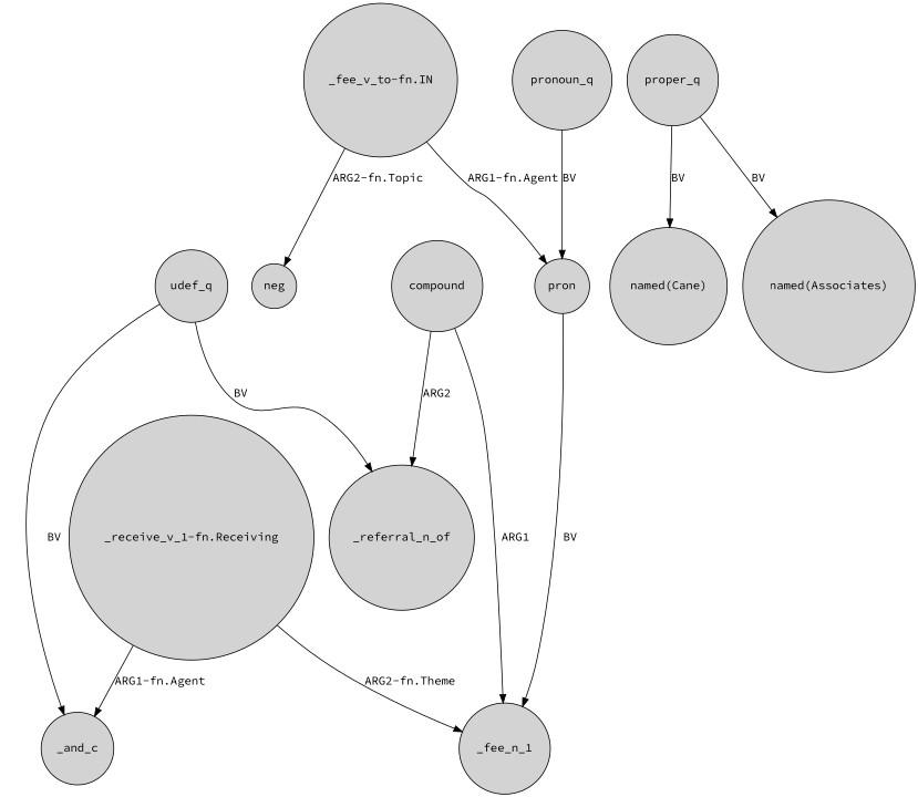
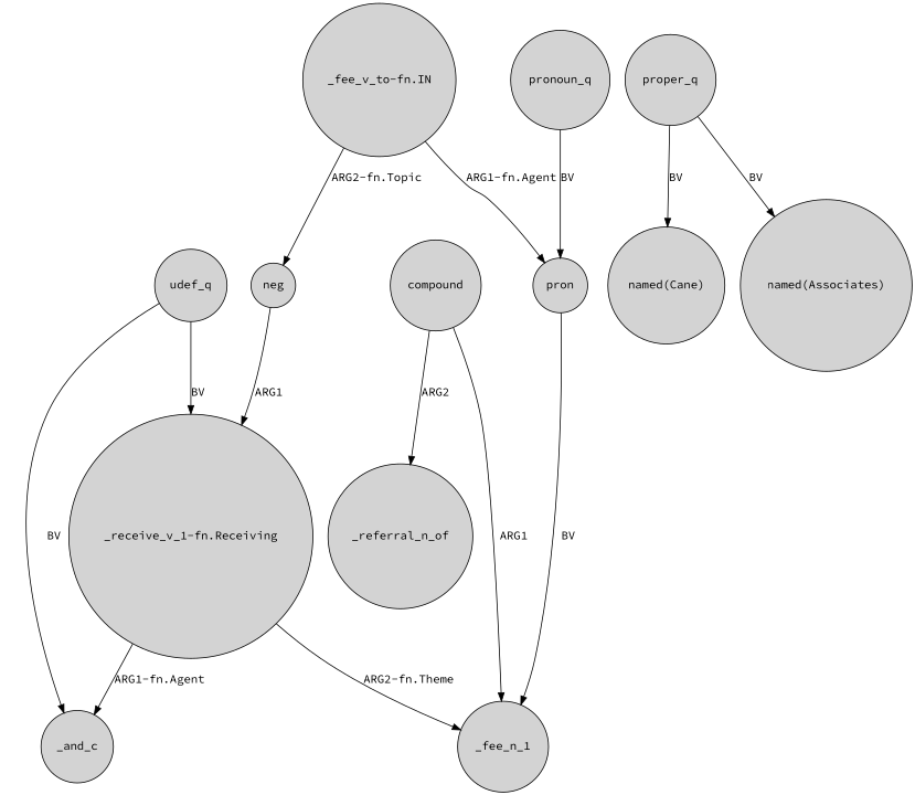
  digraph {
    fontname="Source Code Pro"
    node [fontname="Source Code Pro" shape=circle style=filled]
    edge [fontname="Source Code Pro"]
    neg
    "_receive_v_1-fn.Receiving"
    _and_c
    _fee_n_1
    n5 [label="_fee_v_to-fn.IN"]
    pron
    compound
    _referral_n_of
    proper_q
    "named(Cane)"
    "named(Associates)"
    udef_q
    pronoun_q
+   neg -> "_receive_v_1-fn.Receiving" [label=ARG1]
    "_receive_v_1-fn.Receiving" -> _and_c [label="ARG1-fn.Agent"]
    "_receive_v_1-fn.Receiving" -> _fee_n_1 [label="ARG2-fn.Theme"]
    n5 -> neg [label="ARG2-fn.Topic"]
    n5 -> pron [label="ARG1-fn.Agent"]
    pron -> _fee_n_1 [label=BV]
    compound -> _fee_n_1 [label=ARG1]
    compound -> _referral_n_of [label=ARG2]
    proper_q -> "named(Cane)" [label=BV]
    proper_q -> "named(Associates)" [label=BV]
    udef_q -> _and_c [label=BV]
-   udef_q -> _referral_n_of [label=BV]
+   udef_q -> "_receive_v_1-fn.Receiving" [label=BV]
    pronoun_q -> pron [label=BV]
  }
